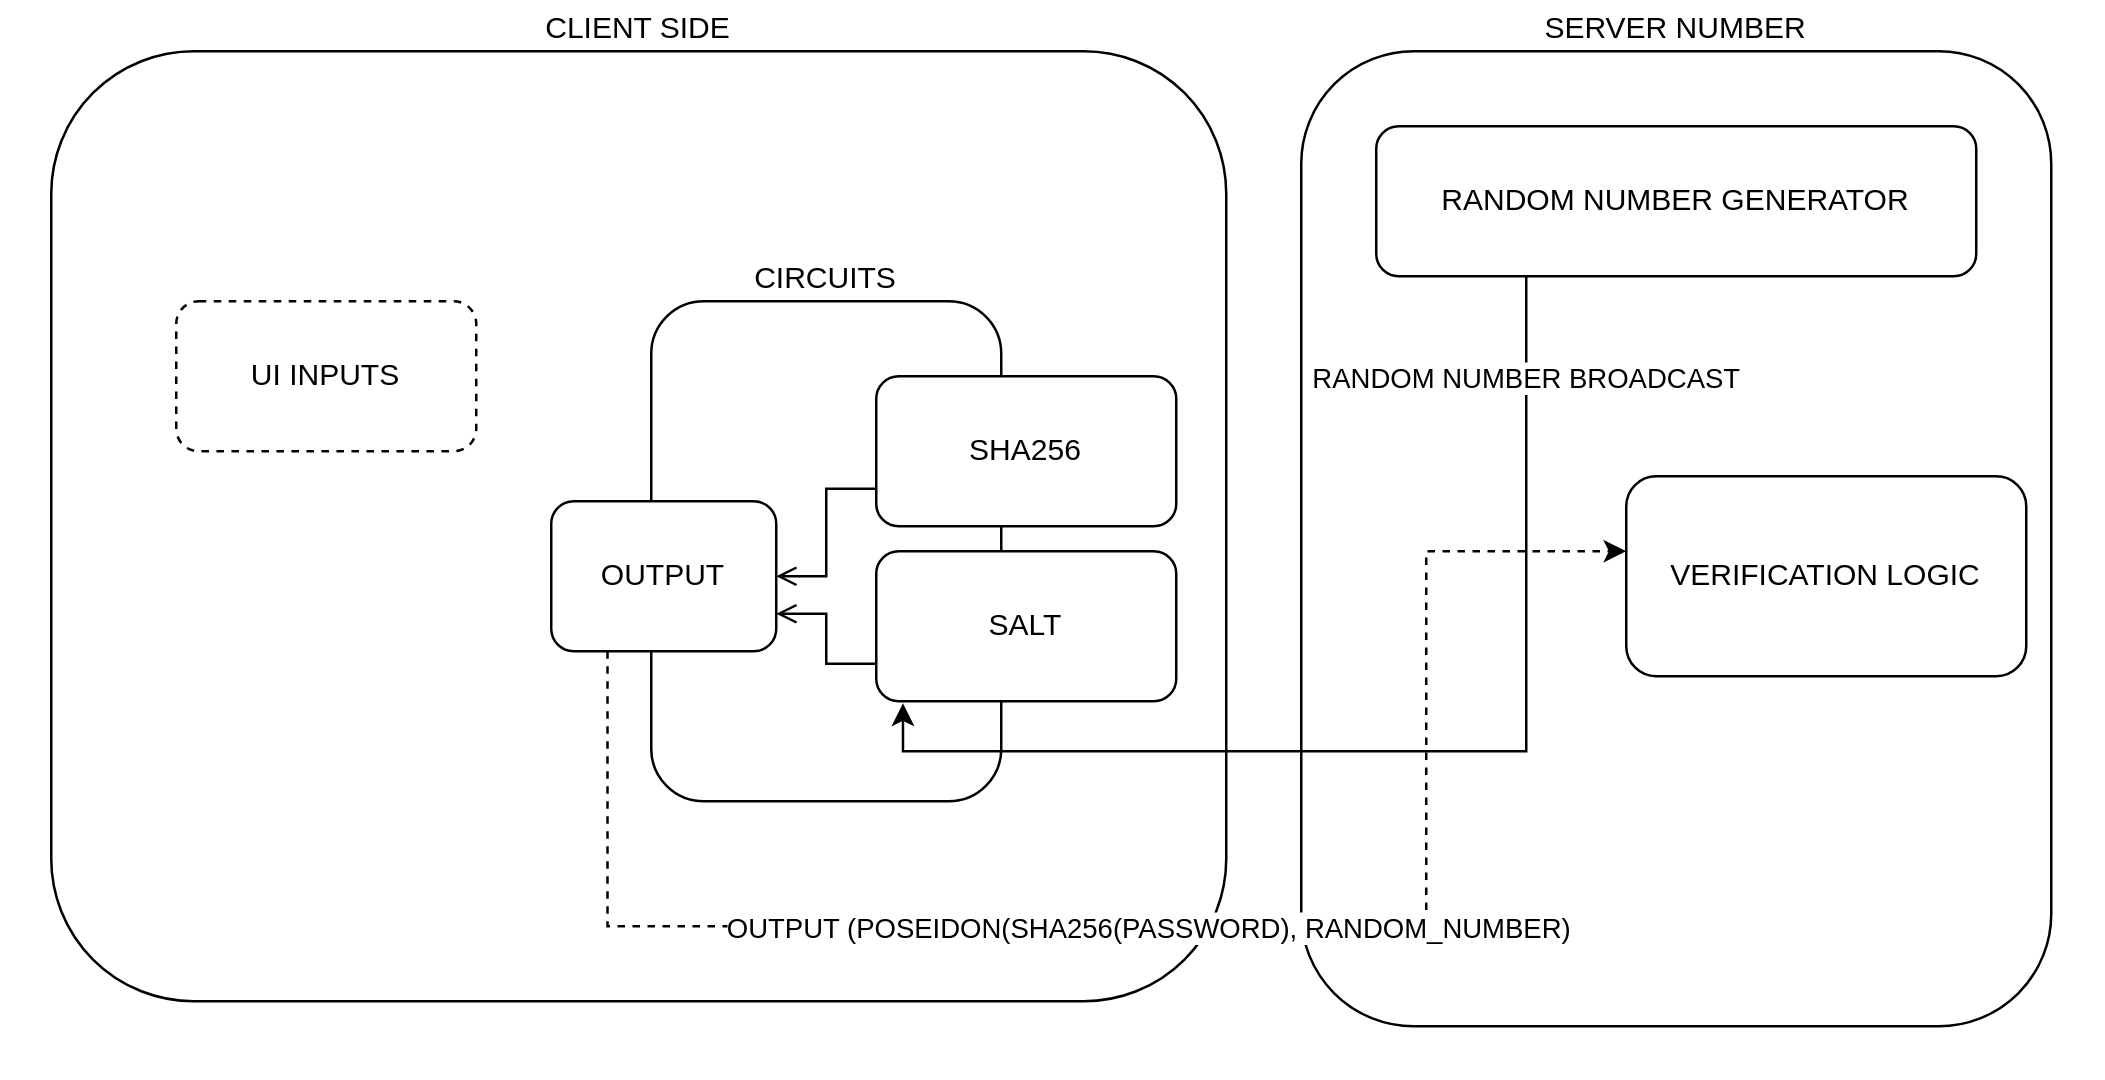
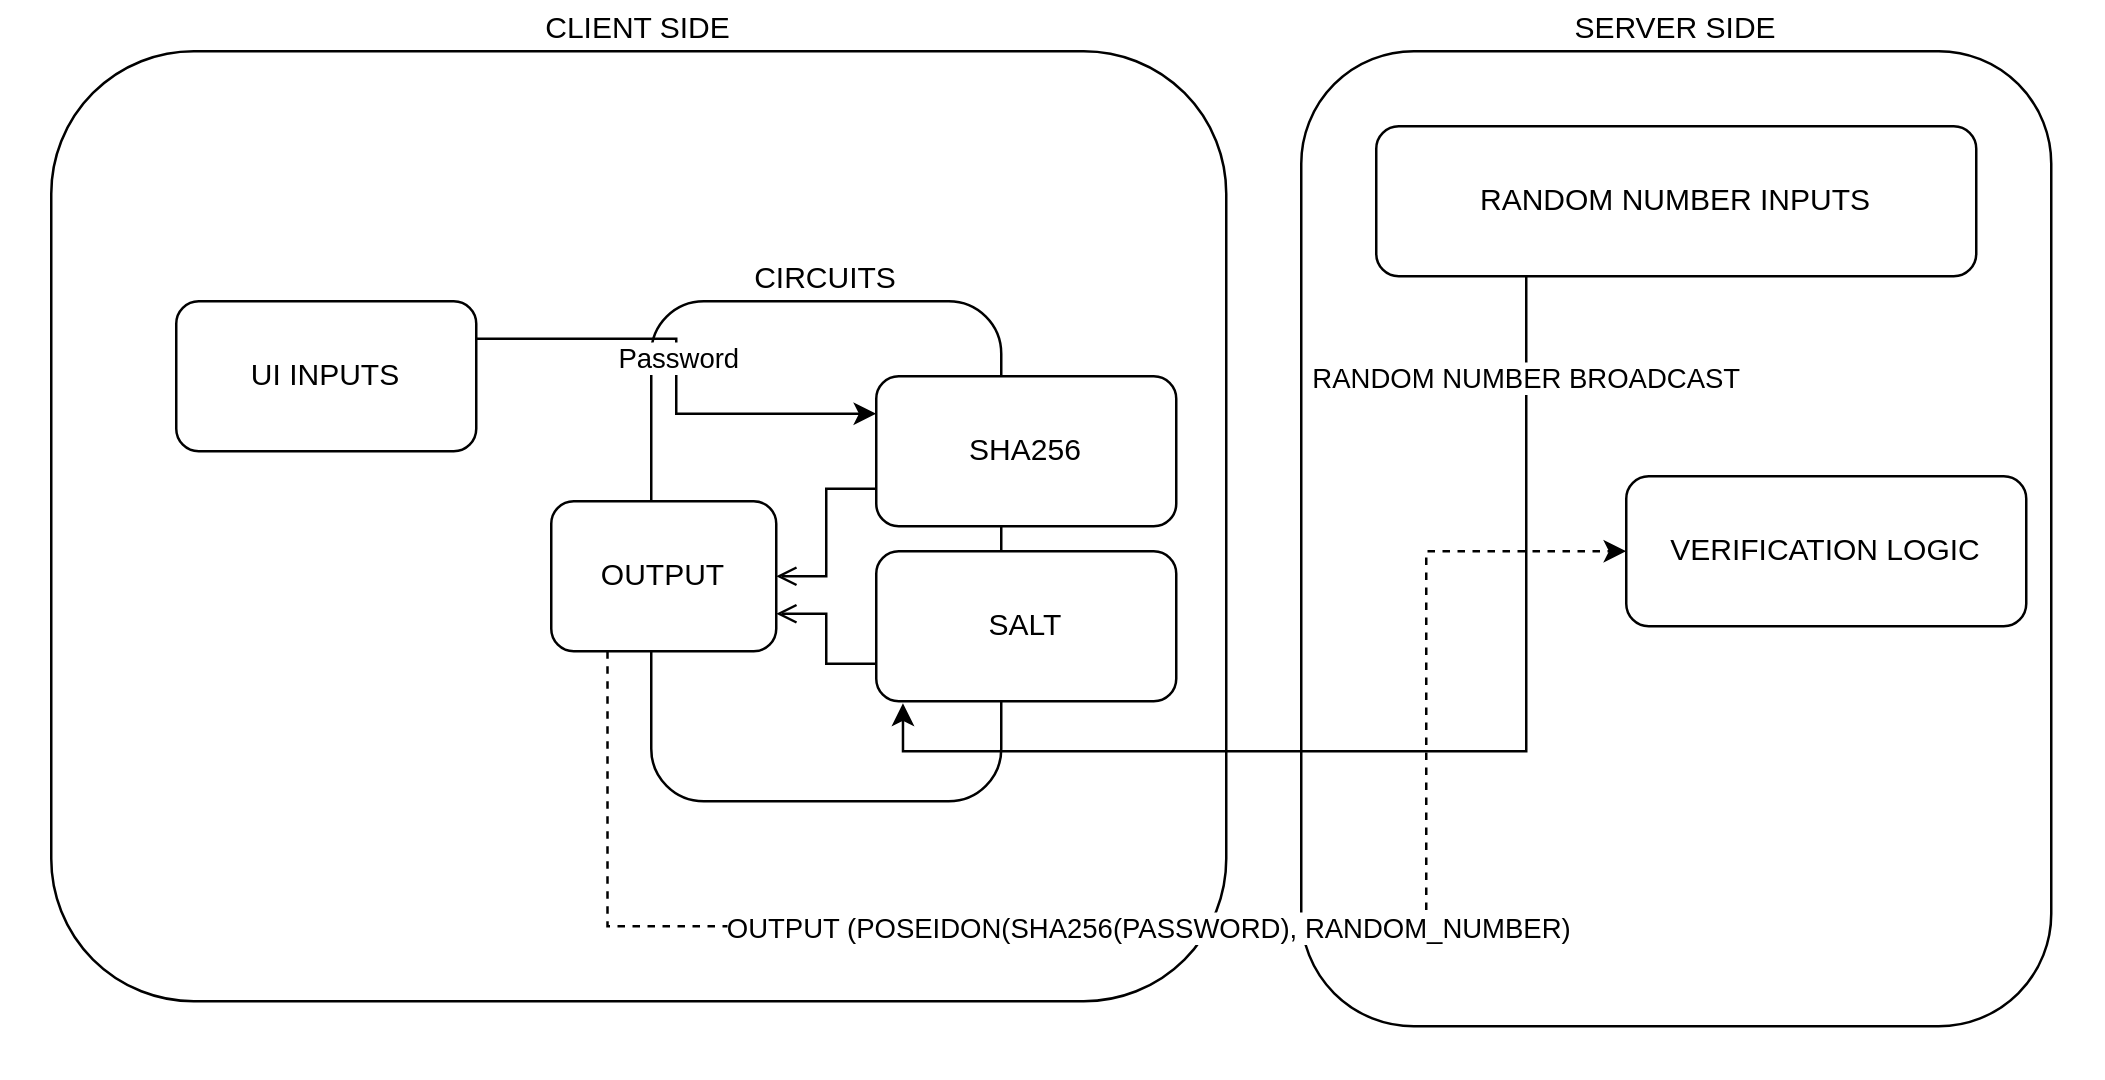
  <mxCell id="0" />
  <mxCell id="1" parent="0" />
- <mxCell id="2" value="SERVER NUMBER" style="rounded=1;whiteSpace=wrap;html=1;labelPosition=center;verticalLabelPosition=top;align=center;verticalAlign=bottom;" vertex="1" parent="1"><mxGeometry x="520" y="20" width="300" height="390" as="geometry" /></mxCell>
+ <mxCell id="2" value="SERVER SIDE" style="rounded=1;whiteSpace=wrap;html=1;labelPosition=center;verticalLabelPosition=top;align=center;verticalAlign=bottom;" vertex="1" parent="1"><mxGeometry x="520" y="20" width="300" height="390" as="geometry" /></mxCell>
  <mxCell id="3" value="CLIENT SIDE" style="rounded=1;whiteSpace=wrap;html=1;labelPosition=center;verticalLabelPosition=top;align=center;verticalAlign=bottom;" vertex="1" parent="1"><mxGeometry x="20" y="20" width="470" height="380" as="geometry" /></mxCell>
  <mxCell id="4" value="CIRCUITS" style="rounded=1;whiteSpace=wrap;html=1;labelPosition=center;verticalLabelPosition=top;align=center;verticalAlign=bottom;" vertex="1" parent="1"><mxGeometry x="260" y="120" width="140" height="200" as="geometry" /></mxCell>
  <mxCell id="5" style="edgeStyle=orthogonalEdgeStyle;rounded=0;orthogonalLoop=1;jettySize=auto;html=1;exitX=0;exitY=0.75;exitDx=0;exitDy=0;entryX=1;entryY=0.5;entryDx=0;entryDy=0;endArrow=open;" edge="1" parent="1" source="6" target="17"><mxGeometry relative="1" as="geometry" /></mxCell>
  <mxCell id="6" value="SHA256" style="rounded=1;whiteSpace=wrap;html=1;" vertex="1" parent="1"><mxGeometry x="350" y="150" width="120" height="60" as="geometry" /></mxCell>
  <mxCell id="7" style="edgeStyle=orthogonalEdgeStyle;rounded=0;orthogonalLoop=1;jettySize=auto;html=1;exitX=0;exitY=0.75;exitDx=0;exitDy=0;entryX=1;entryY=0.75;entryDx=0;entryDy=0;endArrow=open;" edge="1" parent="1" source="8" target="17"><mxGeometry relative="1" as="geometry" /></mxCell>
  <mxCell id="8" value="SALT" style="rounded=1;whiteSpace=wrap;html=1;" vertex="1" parent="1"><mxGeometry x="350" y="220" width="120" height="60" as="geometry" /></mxCell>
- <mxCell id="11" value="UI INPUTS" style="rounded=1;whiteSpace=wrap;html=1;dashed=1;" vertex="1" parent="1"><mxGeometry x="70" y="120" width="120" height="60" as="geometry" /></mxCell>
+ <mxCell id="9" style="edgeStyle=orthogonalEdgeStyle;rounded=0;orthogonalLoop=1;jettySize=auto;html=1;exitX=1;exitY=0.25;exitDx=0;exitDy=0;entryX=0;entryY=0.25;entryDx=0;entryDy=0;" edge="1" parent="1" source="11" target="6"><mxGeometry relative="1" as="geometry" /></mxCell>
+ <mxCell id="10" value="Password" style="edgeLabel;html=1;align=center;verticalAlign=middle;resizable=0;points=[];" vertex="1" connectable="0" parent="9"><mxGeometry x="-0.081" relative="1" as="geometry"><mxPoint as="offset" /></mxGeometry></mxCell>
+ <mxCell id="11" value="UI INPUTS" style="rounded=1;whiteSpace=wrap;html=1;" vertex="1" parent="1"><mxGeometry x="70" y="120" width="120" height="60" as="geometry" /></mxCell>
  <mxCell id="12" style="edgeStyle=orthogonalEdgeStyle;rounded=0;orthogonalLoop=1;jettySize=auto;html=1;exitX=0.25;exitY=1;exitDx=0;exitDy=0;entryX=0.089;entryY=1.014;entryDx=0;entryDy=0;entryPerimeter=0;" edge="1" parent="1" source="14" target="8"><mxGeometry relative="1" as="geometry" /></mxCell>
  <mxCell id="13" value="RANDOM NUMBER BROADCAST" style="edgeLabel;html=1;align=center;verticalAlign=middle;resizable=0;points=[];" vertex="1" connectable="0" parent="12"><mxGeometry x="-0.559" y="-1" relative="1" as="geometry"><mxPoint y="-61" as="offset" /></mxGeometry></mxCell>
- <mxCell id="14" value="RANDOM NUMBER GENERATOR" style="rounded=1;whiteSpace=wrap;html=1;" vertex="1" parent="1"><mxGeometry x="550" y="50" width="240" height="60" as="geometry" /></mxCell>
+ <mxCell id="14" value="RANDOM NUMBER INPUTS" style="rounded=1;whiteSpace=wrap;html=1;" vertex="1" parent="1"><mxGeometry x="550" y="50" width="240" height="60" as="geometry" /></mxCell>
  <mxCell id="15" style="edgeStyle=orthogonalEdgeStyle;rounded=0;orthogonalLoop=1;jettySize=auto;html=1;exitX=0.25;exitY=1;exitDx=0;exitDy=0;dashed=1;" edge="1" parent="1" source="17" target="18"><mxGeometry relative="1" as="geometry"><Array as="points"><mxPoint x="242" y="370" /><mxPoint x="570" y="370" /><mxPoint x="570" y="220" /></Array></mxGeometry></mxCell>
  <mxCell id="16" value="OUTPUT (POSEIDON(SHA256(PASSWORD), RANDOM_NUMBER)" style="edgeLabel;html=1;align=center;verticalAlign=middle;resizable=0;points=[];" vertex="1" connectable="0" parent="15"><mxGeometry x="-0.023" relative="1" as="geometry"><mxPoint as="offset" /></mxGeometry></mxCell>
  <mxCell id="17" value="OUTPUT" style="rounded=1;whiteSpace=wrap;html=1;" vertex="1" parent="1"><mxGeometry x="220" y="200" width="90" height="60" as="geometry" /></mxCell>
- <mxCell id="18" value="VERIFICATION LOGIC" style="rounded=1;whiteSpace=wrap;html=1;" vertex="1" parent="1"><mxGeometry x="650" y="190" width="160" height="80" as="geometry" /></mxCell>
+ <mxCell id="18" value="VERIFICATION LOGIC" style="rounded=1;whiteSpace=wrap;html=1;" vertex="1" parent="1"><mxGeometry x="650" y="190" width="160" height="60" as="geometry" /></mxCell>
